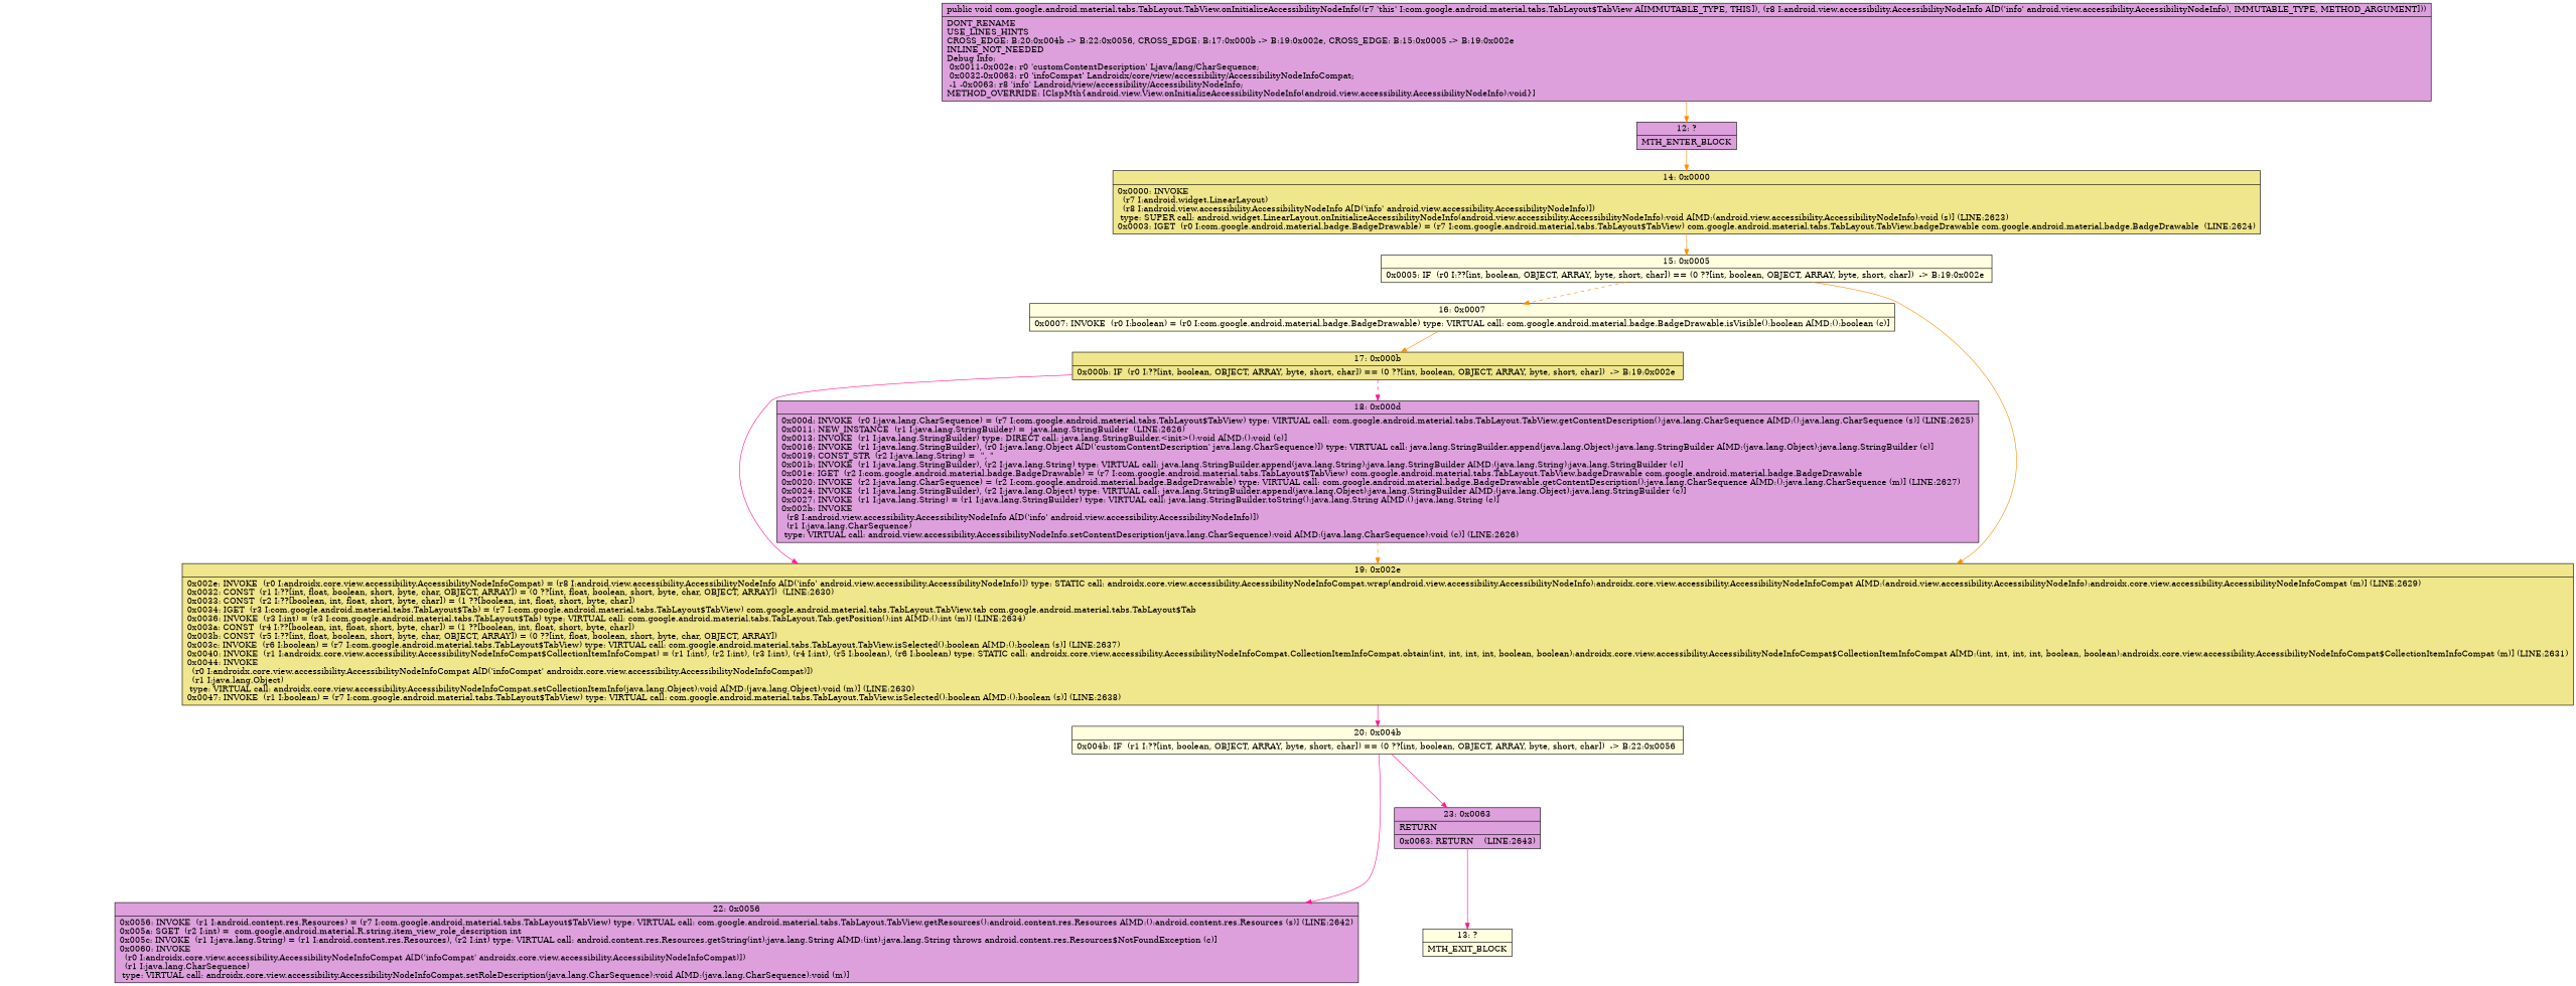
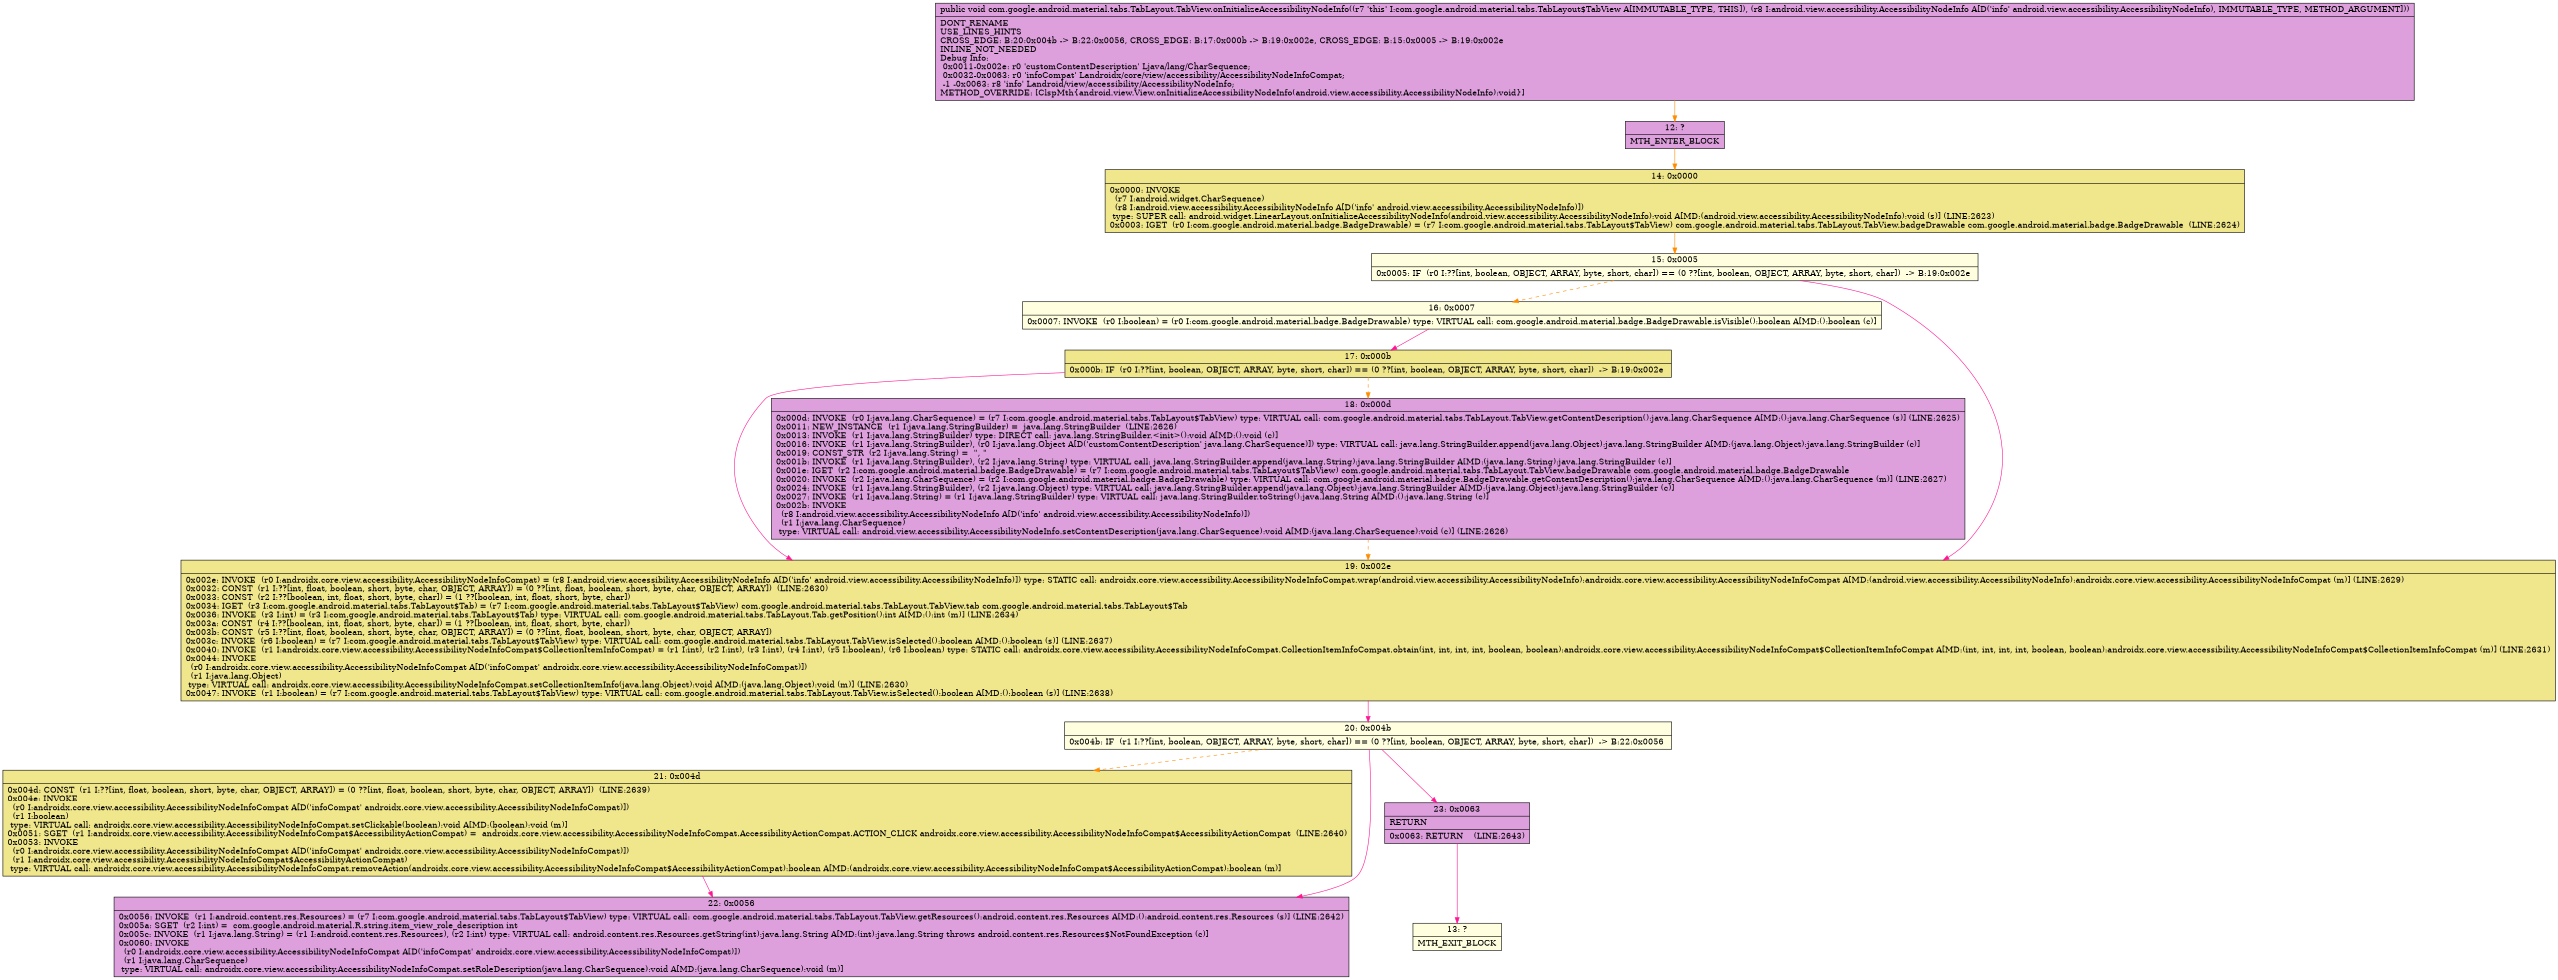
  digraph {
    node [fillcolor=plum shape=record style=filled]
    edge [color=darkorange]
    n1 [label="{12\:\ ?|MTH_ENTER_BLOCK\l}"]
-   n2 [fillcolor=khaki label="{14\:\ 0x0000|0x0000: INVOKE  \l  (r7 I:android.widget.LinearLayout)\l  (r8 I:android.view.accessibility.AccessibilityNodeInfo A[D('info' android.view.accessibility.AccessibilityNodeInfo)])\l type: SUPER call: android.widget.LinearLayout.onInitializeAccessibilityNodeInfo(android.view.accessibility.AccessibilityNodeInfo):void A[MD:(android.view.accessibility.AccessibilityNodeInfo):void (s)] (LINE:2623)\l0x0003: IGET  (r0 I:com.google.android.material.badge.BadgeDrawable) = (r7 I:com.google.android.material.tabs.TabLayout$TabView) com.google.android.material.tabs.TabLayout.TabView.badgeDrawable com.google.android.material.badge.BadgeDrawable  (LINE:2624)\l}"]
+   n2 [fillcolor=khaki label="{14\:\ 0x0000|0x0000: INVOKE  \l  (r7 I:android.widget.CharSequence)\l  (r8 I:android.view.accessibility.AccessibilityNodeInfo A[D('info' android.view.accessibility.AccessibilityNodeInfo)])\l type: SUPER call: android.widget.LinearLayout.onInitializeAccessibilityNodeInfo(android.view.accessibility.AccessibilityNodeInfo):void A[MD:(android.view.accessibility.AccessibilityNodeInfo):void (s)] (LINE:2623)\l0x0003: IGET  (r0 I:com.google.android.material.badge.BadgeDrawable) = (r7 I:com.google.android.material.tabs.TabLayout$TabView) com.google.android.material.tabs.TabLayout.TabView.badgeDrawable com.google.android.material.badge.BadgeDrawable  (LINE:2624)\l}"]
    n3 [fillcolor=lightyellow label="{15\:\ 0x0005|0x0005: IF  (r0 I:??[int, boolean, OBJECT, ARRAY, byte, short, char]) == (0 ??[int, boolean, OBJECT, ARRAY, byte, short, char])  \-\> B:19:0x002e \l}"]
    n4 [fillcolor=lightyellow label="{16\:\ 0x0007|0x0007: INVOKE  (r0 I:boolean) = (r0 I:com.google.android.material.badge.BadgeDrawable) type: VIRTUAL call: com.google.android.material.badge.BadgeDrawable.isVisible():boolean A[MD:():boolean (c)]\l}"]
    n5 [fillcolor=khaki label="{19\:\ 0x002e|0x002e: INVOKE  (r0 I:androidx.core.view.accessibility.AccessibilityNodeInfoCompat) = (r8 I:android.view.accessibility.AccessibilityNodeInfo A[D('info' android.view.accessibility.AccessibilityNodeInfo)]) type: STATIC call: androidx.core.view.accessibility.AccessibilityNodeInfoCompat.wrap(android.view.accessibility.AccessibilityNodeInfo):androidx.core.view.accessibility.AccessibilityNodeInfoCompat A[MD:(android.view.accessibility.AccessibilityNodeInfo):androidx.core.view.accessibility.AccessibilityNodeInfoCompat (m)] (LINE:2629)\l0x0032: CONST  (r1 I:??[int, float, boolean, short, byte, char, OBJECT, ARRAY]) = (0 ??[int, float, boolean, short, byte, char, OBJECT, ARRAY])  (LINE:2630)\l0x0033: CONST  (r2 I:??[boolean, int, float, short, byte, char]) = (1 ??[boolean, int, float, short, byte, char]) \l0x0034: IGET  (r3 I:com.google.android.material.tabs.TabLayout$Tab) = (r7 I:com.google.android.material.tabs.TabLayout$TabView) com.google.android.material.tabs.TabLayout.TabView.tab com.google.android.material.tabs.TabLayout$Tab \l0x0036: INVOKE  (r3 I:int) = (r3 I:com.google.android.material.tabs.TabLayout$Tab) type: VIRTUAL call: com.google.android.material.tabs.TabLayout.Tab.getPosition():int A[MD:():int (m)] (LINE:2634)\l0x003a: CONST  (r4 I:??[boolean, int, float, short, byte, char]) = (1 ??[boolean, int, float, short, byte, char]) \l0x003b: CONST  (r5 I:??[int, float, boolean, short, byte, char, OBJECT, ARRAY]) = (0 ??[int, float, boolean, short, byte, char, OBJECT, ARRAY]) \l0x003c: INVOKE  (r6 I:boolean) = (r7 I:com.google.android.material.tabs.TabLayout$TabView) type: VIRTUAL call: com.google.android.material.tabs.TabLayout.TabView.isSelected():boolean A[MD:():boolean (s)] (LINE:2637)\l0x0040: INVOKE  (r1 I:androidx.core.view.accessibility.AccessibilityNodeInfoCompat$CollectionItemInfoCompat) = (r1 I:int), (r2 I:int), (r3 I:int), (r4 I:int), (r5 I:boolean), (r6 I:boolean) type: STATIC call: androidx.core.view.accessibility.AccessibilityNodeInfoCompat.CollectionItemInfoCompat.obtain(int, int, int, int, boolean, boolean):androidx.core.view.accessibility.AccessibilityNodeInfoCompat$CollectionItemInfoCompat A[MD:(int, int, int, int, boolean, boolean):androidx.core.view.accessibility.AccessibilityNodeInfoCompat$CollectionItemInfoCompat (m)] (LINE:2631)\l0x0044: INVOKE  \l  (r0 I:androidx.core.view.accessibility.AccessibilityNodeInfoCompat A[D('infoCompat' androidx.core.view.accessibility.AccessibilityNodeInfoCompat)])\l  (r1 I:java.lang.Object)\l type: VIRTUAL call: androidx.core.view.accessibility.AccessibilityNodeInfoCompat.setCollectionItemInfo(java.lang.Object):void A[MD:(java.lang.Object):void (m)] (LINE:2630)\l0x0047: INVOKE  (r1 I:boolean) = (r7 I:com.google.android.material.tabs.TabLayout$TabView) type: VIRTUAL call: com.google.android.material.tabs.TabLayout.TabView.isSelected():boolean A[MD:():boolean (s)] (LINE:2638)\l}"]
    n6 [fillcolor=khaki label="{17\:\ 0x000b|0x000b: IF  (r0 I:??[int, boolean, OBJECT, ARRAY, byte, short, char]) == (0 ??[int, boolean, OBJECT, ARRAY, byte, short, char])  \-\> B:19:0x002e \l}"]
    n7 [fillcolor=lightyellow label="{20\:\ 0x004b|0x004b: IF  (r1 I:??[int, boolean, OBJECT, ARRAY, byte, short, char]) == (0 ??[int, boolean, OBJECT, ARRAY, byte, short, char])  \-\> B:22:0x0056 \l}"]
    n8 [label="{18\:\ 0x000d|0x000d: INVOKE  (r0 I:java.lang.CharSequence) = (r7 I:com.google.android.material.tabs.TabLayout$TabView) type: VIRTUAL call: com.google.android.material.tabs.TabLayout.TabView.getContentDescription():java.lang.CharSequence A[MD:():java.lang.CharSequence (s)] (LINE:2625)\l0x0011: NEW_INSTANCE  (r1 I:java.lang.StringBuilder) =  java.lang.StringBuilder  (LINE:2626)\l0x0013: INVOKE  (r1 I:java.lang.StringBuilder) type: DIRECT call: java.lang.StringBuilder.\<init\>():void A[MD:():void (c)]\l0x0016: INVOKE  (r1 I:java.lang.StringBuilder), (r0 I:java.lang.Object A[D('customContentDescription' java.lang.CharSequence)]) type: VIRTUAL call: java.lang.StringBuilder.append(java.lang.Object):java.lang.StringBuilder A[MD:(java.lang.Object):java.lang.StringBuilder (c)]\l0x0019: CONST_STR  (r2 I:java.lang.String) =  \", \" \l0x001b: INVOKE  (r1 I:java.lang.StringBuilder), (r2 I:java.lang.String) type: VIRTUAL call: java.lang.StringBuilder.append(java.lang.String):java.lang.StringBuilder A[MD:(java.lang.String):java.lang.StringBuilder (c)]\l0x001e: IGET  (r2 I:com.google.android.material.badge.BadgeDrawable) = (r7 I:com.google.android.material.tabs.TabLayout$TabView) com.google.android.material.tabs.TabLayout.TabView.badgeDrawable com.google.android.material.badge.BadgeDrawable \l0x0020: INVOKE  (r2 I:java.lang.CharSequence) = (r2 I:com.google.android.material.badge.BadgeDrawable) type: VIRTUAL call: com.google.android.material.badge.BadgeDrawable.getContentDescription():java.lang.CharSequence A[MD:():java.lang.CharSequence (m)] (LINE:2627)\l0x0024: INVOKE  (r1 I:java.lang.StringBuilder), (r2 I:java.lang.Object) type: VIRTUAL call: java.lang.StringBuilder.append(java.lang.Object):java.lang.StringBuilder A[MD:(java.lang.Object):java.lang.StringBuilder (c)]\l0x0027: INVOKE  (r1 I:java.lang.String) = (r1 I:java.lang.StringBuilder) type: VIRTUAL call: java.lang.StringBuilder.toString():java.lang.String A[MD:():java.lang.String (c)]\l0x002b: INVOKE  \l  (r8 I:android.view.accessibility.AccessibilityNodeInfo A[D('info' android.view.accessibility.AccessibilityNodeInfo)])\l  (r1 I:java.lang.CharSequence)\l type: VIRTUAL call: android.view.accessibility.AccessibilityNodeInfo.setContentDescription(java.lang.CharSequence):void A[MD:(java.lang.CharSequence):void (c)] (LINE:2626)\l}"]
+   n9 [fillcolor=khaki label="{21\:\ 0x004d|0x004d: CONST  (r1 I:??[int, float, boolean, short, byte, char, OBJECT, ARRAY]) = (0 ??[int, float, boolean, short, byte, char, OBJECT, ARRAY])  (LINE:2639)\l0x004e: INVOKE  \l  (r0 I:androidx.core.view.accessibility.AccessibilityNodeInfoCompat A[D('infoCompat' androidx.core.view.accessibility.AccessibilityNodeInfoCompat)])\l  (r1 I:boolean)\l type: VIRTUAL call: androidx.core.view.accessibility.AccessibilityNodeInfoCompat.setClickable(boolean):void A[MD:(boolean):void (m)]\l0x0051: SGET  (r1 I:androidx.core.view.accessibility.AccessibilityNodeInfoCompat$AccessibilityActionCompat) =  androidx.core.view.accessibility.AccessibilityNodeInfoCompat.AccessibilityActionCompat.ACTION_CLICK androidx.core.view.accessibility.AccessibilityNodeInfoCompat$AccessibilityActionCompat  (LINE:2640)\l0x0053: INVOKE  \l  (r0 I:androidx.core.view.accessibility.AccessibilityNodeInfoCompat A[D('infoCompat' androidx.core.view.accessibility.AccessibilityNodeInfoCompat)])\l  (r1 I:androidx.core.view.accessibility.AccessibilityNodeInfoCompat$AccessibilityActionCompat)\l type: VIRTUAL call: androidx.core.view.accessibility.AccessibilityNodeInfoCompat.removeAction(androidx.core.view.accessibility.AccessibilityNodeInfoCompat$AccessibilityActionCompat):boolean A[MD:(androidx.core.view.accessibility.AccessibilityNodeInfoCompat$AccessibilityActionCompat):boolean (m)]\l}"]
    n10 [label="{22\:\ 0x0056|0x0056: INVOKE  (r1 I:android.content.res.Resources) = (r7 I:com.google.android.material.tabs.TabLayout$TabView) type: VIRTUAL call: com.google.android.material.tabs.TabLayout.TabView.getResources():android.content.res.Resources A[MD:():android.content.res.Resources (s)] (LINE:2642)\l0x005a: SGET  (r2 I:int) =  com.google.android.material.R.string.item_view_role_description int \l0x005c: INVOKE  (r1 I:java.lang.String) = (r1 I:android.content.res.Resources), (r2 I:int) type: VIRTUAL call: android.content.res.Resources.getString(int):java.lang.String A[MD:(int):java.lang.String throws android.content.res.Resources$NotFoundException (c)]\l0x0060: INVOKE  \l  (r0 I:androidx.core.view.accessibility.AccessibilityNodeInfoCompat A[D('infoCompat' androidx.core.view.accessibility.AccessibilityNodeInfoCompat)])\l  (r1 I:java.lang.CharSequence)\l type: VIRTUAL call: androidx.core.view.accessibility.AccessibilityNodeInfoCompat.setRoleDescription(java.lang.CharSequence):void A[MD:(java.lang.CharSequence):void (m)]\l}"]
    n11 [label="{23\:\ 0x0063|RETURN\l|0x0063: RETURN    (LINE:2643)\l}"]
    n12 [fillcolor=lightyellow label="{13\:\ ?|MTH_EXIT_BLOCK\l}"]
    n13 [label="{public void com.google.android.material.tabs.TabLayout.TabView.onInitializeAccessibilityNodeInfo((r7 'this' I:com.google.android.material.tabs.TabLayout$TabView A[IMMUTABLE_TYPE, THIS]), (r8 I:android.view.accessibility.AccessibilityNodeInfo A[D('info' android.view.accessibility.AccessibilityNodeInfo), IMMUTABLE_TYPE, METHOD_ARGUMENT]))  | DONT_RENAME\lUSE_LINES_HINTS\lCROSS_EDGE: B:20:0x004b \-\> B:22:0x0056, CROSS_EDGE: B:17:0x000b \-\> B:19:0x002e, CROSS_EDGE: B:15:0x0005 \-\> B:19:0x002e\lINLINE_NOT_NEEDED\lDebug Info:\l  0x0011\-0x002e: r0 'customContentDescription' Ljava\/lang\/CharSequence;\l  0x0032\-0x0063: r0 'infoCompat' Landroidx\/core\/view\/accessibility\/AccessibilityNodeInfoCompat;\l  \-1 \-0x0063: r8 'info' Landroid\/view\/accessibility\/AccessibilityNodeInfo;\lMETHOD_OVERRIDE: [ClspMth\{android.view.View.onInitializeAccessibilityNodeInfo(android.view.accessibility.AccessibilityNodeInfo):void\}]\l}"]
    n1 -> n2
    n2 -> n3
    n3 -> n4 [style=dashed]
-   n3 -> n5
-   n4 -> n6
+   n3 -> n5 [color=deeppink]
+   n4 -> n6 [color=deeppink]
    n5 -> n7 [color=deeppink]
    n6 -> n5 [color=deeppink]
-   n6 -> n8 [color=deeppink style=dashed]
+   n6 -> n8 [style=dashed]
+   n7 -> n9 [style=dashed]
    n7 -> n10 [color=deeppink]
    n7 -> n11 [color=deeppink]
    n8 -> n5 [style=dashed]
+   n9 -> n10 [color=deeppink]
    n11 -> n12 [color=deeppink]
    n13 -> n1
  }
